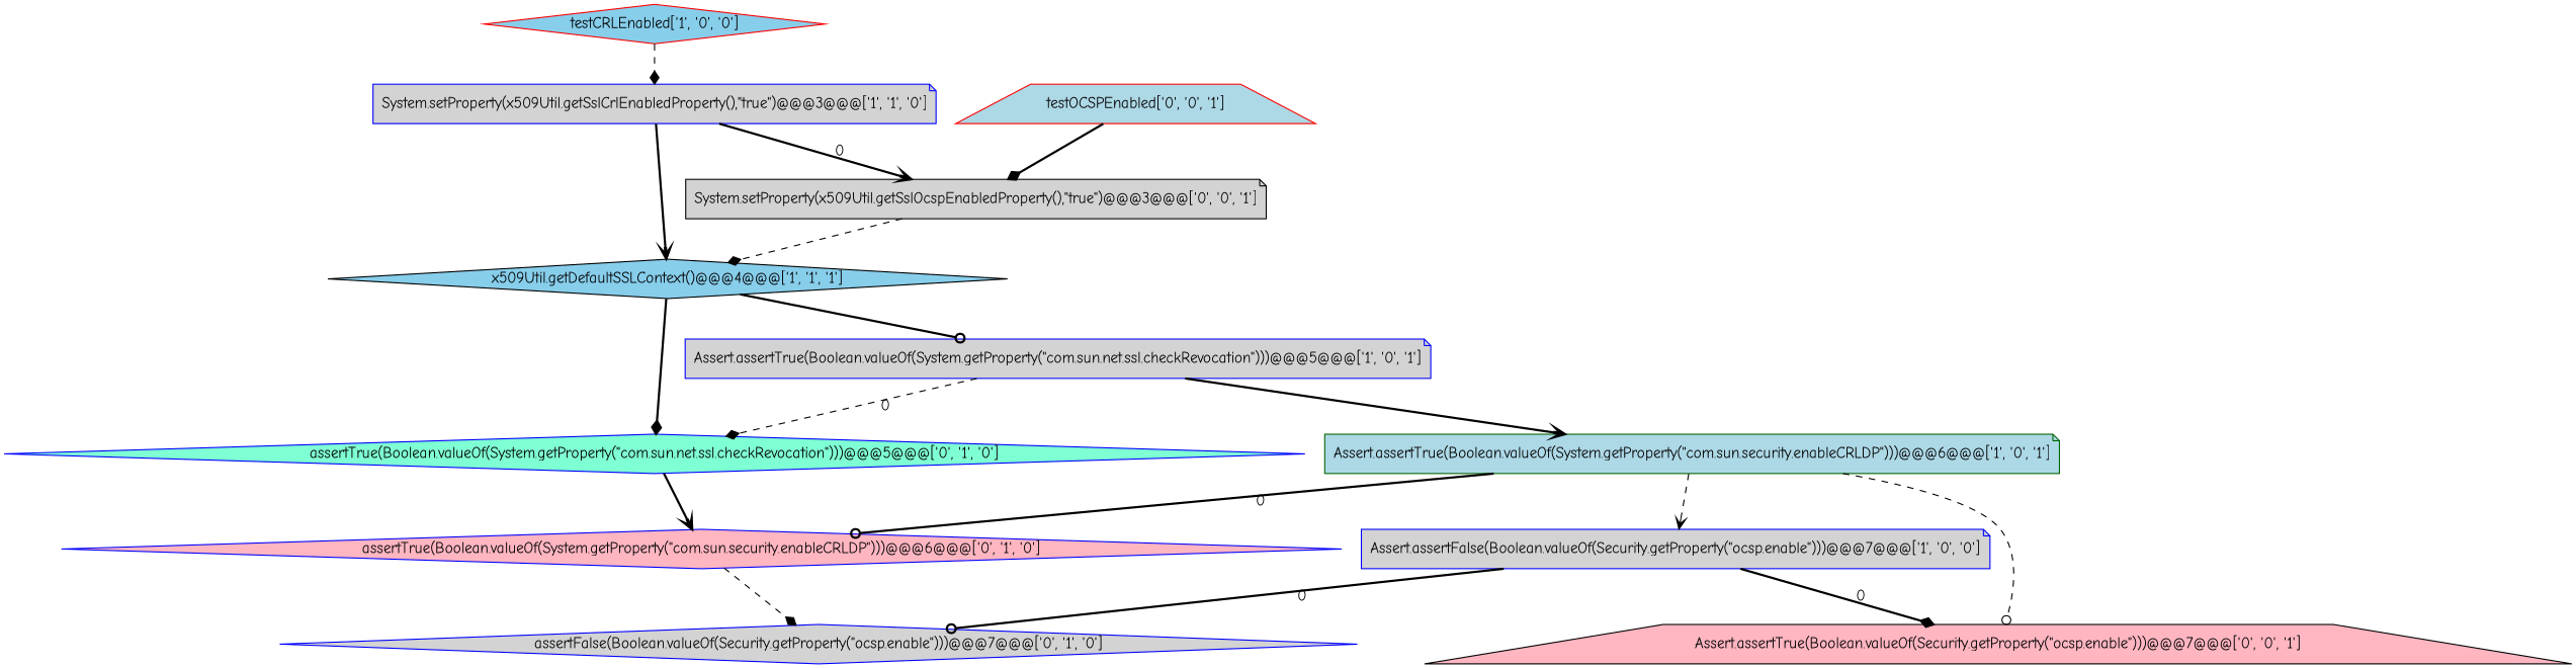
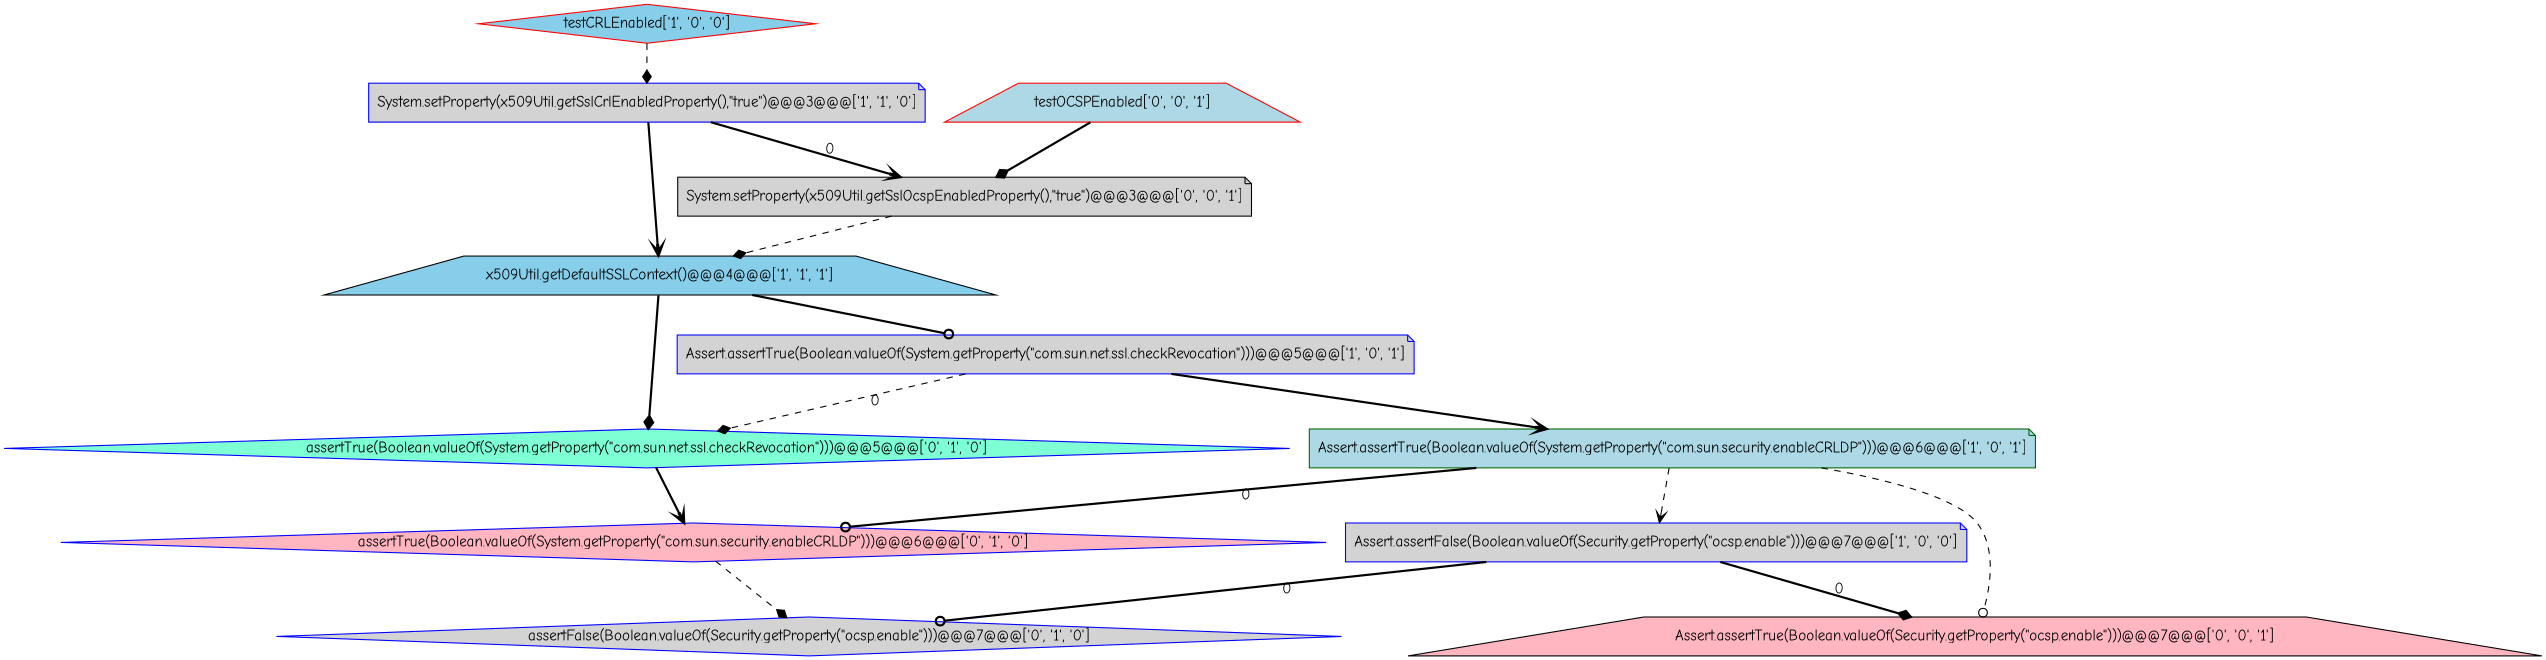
  digraph {
    fontname="Comic Neue"
    node [color=blue fillcolor=lightgrey fontname="Comic Neue" shape=note style=filled]
    edge [arrowhead=diamond fontname="Comic Neue" style=bold]
    n1 [color=red fillcolor=skyblue label="testCRLEnabled['1', '0', '0']" shape=diamond]
    n2 [label="System.setProperty(x509Util.getSslCrlEnabledProperty(),\"true\")@@@3@@@['1', '1', '0']"]
-   n3 [color=black fillcolor=skyblue label="x509Util.getDefaultSSLContext()@@@4@@@['1', '1', '1']" shape=diamond]
+   n3 [color=black fillcolor=skyblue label="x509Util.getDefaultSSLContext()@@@4@@@['1', '1', '1']" shape=trapezium]
    n4 [color=black label="System.setProperty(x509Util.getSslOcspEnabledProperty(),\"true\")@@@3@@@['0', '0', '1']"]
    n5 [label="Assert.assertFalse(Boolean.valueOf(Security.getProperty(\"ocsp.enable\")))@@@7@@@['1', '0', '0']"]
    n6 [label="assertFalse(Boolean.valueOf(Security.getProperty(\"ocsp.enable\")))@@@7@@@['0', '1', '0']" shape=diamond]
    n7 [color=black fillcolor=lightpink label="Assert.assertTrue(Boolean.valueOf(Security.getProperty(\"ocsp.enable\")))@@@7@@@['0', '0', '1']" shape=trapezium]
    n8 [fillcolor=aquamarine label="assertTrue(Boolean.valueOf(System.getProperty(\"com.sun.net.ssl.checkRevocation\")))@@@5@@@['0', '1', '0']" shape=diamond]
    n9 [label="Assert.assertTrue(Boolean.valueOf(System.getProperty(\"com.sun.net.ssl.checkRevocation\")))@@@5@@@['1', '0', '1']"]
    n10 [fillcolor=lightpink label="assertTrue(Boolean.valueOf(System.getProperty(\"com.sun.security.enableCRLDP\")))@@@6@@@['0', '1', '0']" shape=diamond]
    n11 [color=darkgreen fillcolor=lightblue label="Assert.assertTrue(Boolean.valueOf(System.getProperty(\"com.sun.security.enableCRLDP\")))@@@6@@@['1', '0', '1']"]
    n12 [color=red fillcolor=lightblue label="testOCSPEnabled['0', '0', '1']" shape=trapezium]
    n1 -> n2 [style=dashed]
    n2 -> n3 [arrowhead=vee]
    n2 -> n4 [arrowhead=vee label=0]
    n3 -> n8
    n3 -> n9 [arrowhead=odot]
    n4 -> n3 [style=dashed]
    n5 -> n6 [arrowhead=odot label=0]
    n5 -> n7 [label=0]
    n8 -> n10 [arrowhead=vee]
    n9 -> n8 [label=0 style=dashed]
    n9 -> n11 [arrowhead=vee]
    n10 -> n6 [style=dashed]
    n11 -> n5 [arrowhead=vee style=dashed]
    n11 -> n7 [arrowhead=odot style=dashed]
    n11 -> n10 [arrowhead=odot label=0]
    n12 -> n4
  }
